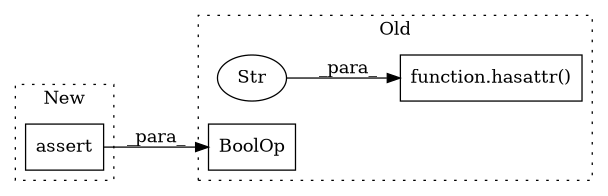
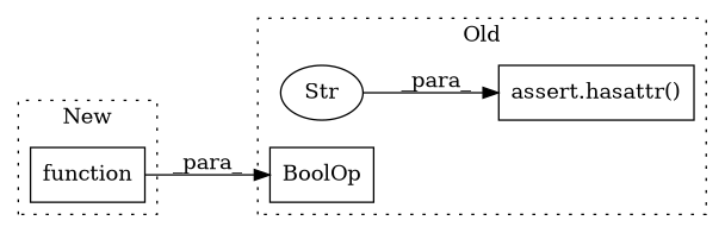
  digraph {
    rankdir=LR
    node [shape=box]
-   n1 [a=75 l="8,1" label="function.hasattr()" s="7478,7500"]
+   n1 [a=75 l="8,1" label="assert.hasattr()" s="7478,7500"]
    n2 [a=66 l=6 label=Str s=7494 shape=ellipse]
    n3 [a=72 l=51 label=BoolOp s=7478]
-   n4 [a=65 l=7 label=assert s=7060]
+   n4 [a=65 l=7 label=function s=7060]
    subgraph cluster_1 {
      label=Old
      style=dotted
      n1
      n2
      n3
    }
    subgraph cluster_2 {
      label=New
      style=dotted
      n4
    }
    n2 -> n1 [label=_para_]
    n4 -> n3 [label=_para_]
  }
